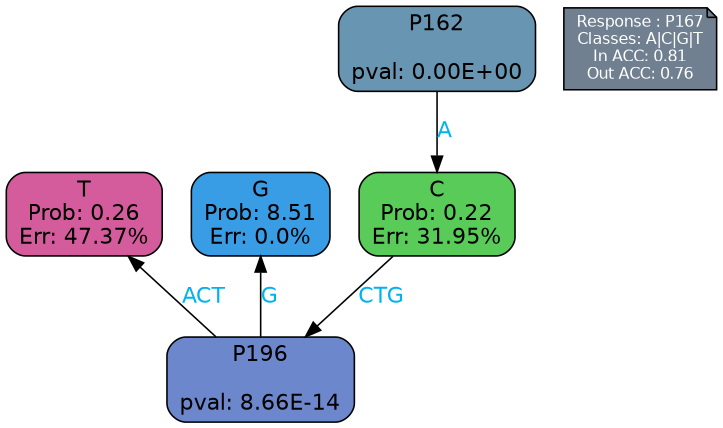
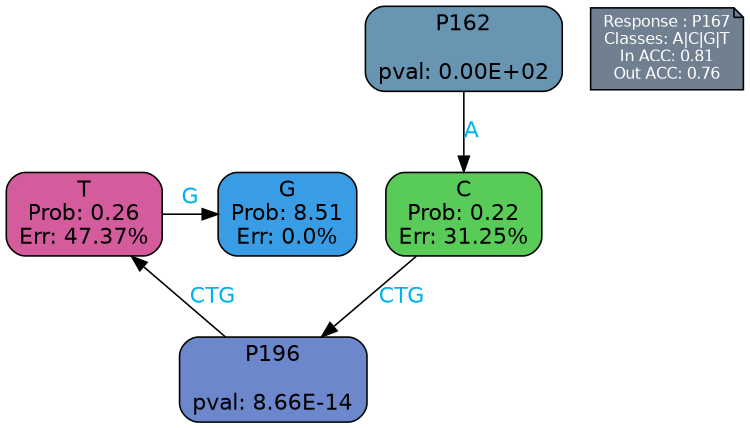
  digraph {
    ranksep=equally
    splines=polylines
    node [color=black fontname=helvetica shape=box style="filled, rounded"]
    edge [fontcolor=deepskyblue2 fontname=helvetica]
-   n1 [fillcolor="#58cb59" label="C\nProb: 0.22\nErr: 31.95%"]
+   n1 [fillcolor="#58cb59" label="C\nProb: 0.22\nErr: 31.25%"]
    n2 [fillcolor="#d45c9c" label="T\nProb: 0.26\nErr: 47.37%"]
    n3 [fillcolor="#399de5" label="G\nProb: 8.51\nErr: 0.0%"]
    n4 [align=left fillcolor=slategray fontcolor=white fontsize=10 label="Response : P167\nClasses: A|C|G|T\nIn ACC: 0.81\nOut ACC: 0.76\n" shape=note style=filled]
-   n5 [fillcolor="#6896b2" label="P162\n\npval: 0.00E+00"]
+   n5 [fillcolor="#6896b2" label="P162\n\npval: 0.00E+02"]
    n6 [fillcolor="#6d87cc" label="P196\n\npval: 8.66E-14"]
    subgraph sub_1 {
      rank=same
      n1
      n2
      n3
    }
    subgraph sub_2 {
      rank=same
      n4
      n5
    }
    n1 -> n6 [label=CTG]
    n5 -> n1 [label=A]
-   n6 -> n2 [label=ACT]
-   n6 -> n3 [label=G]
+   n6 -> n2 [label=CTG]
+   n2 -> n3 [label=G]
  }
